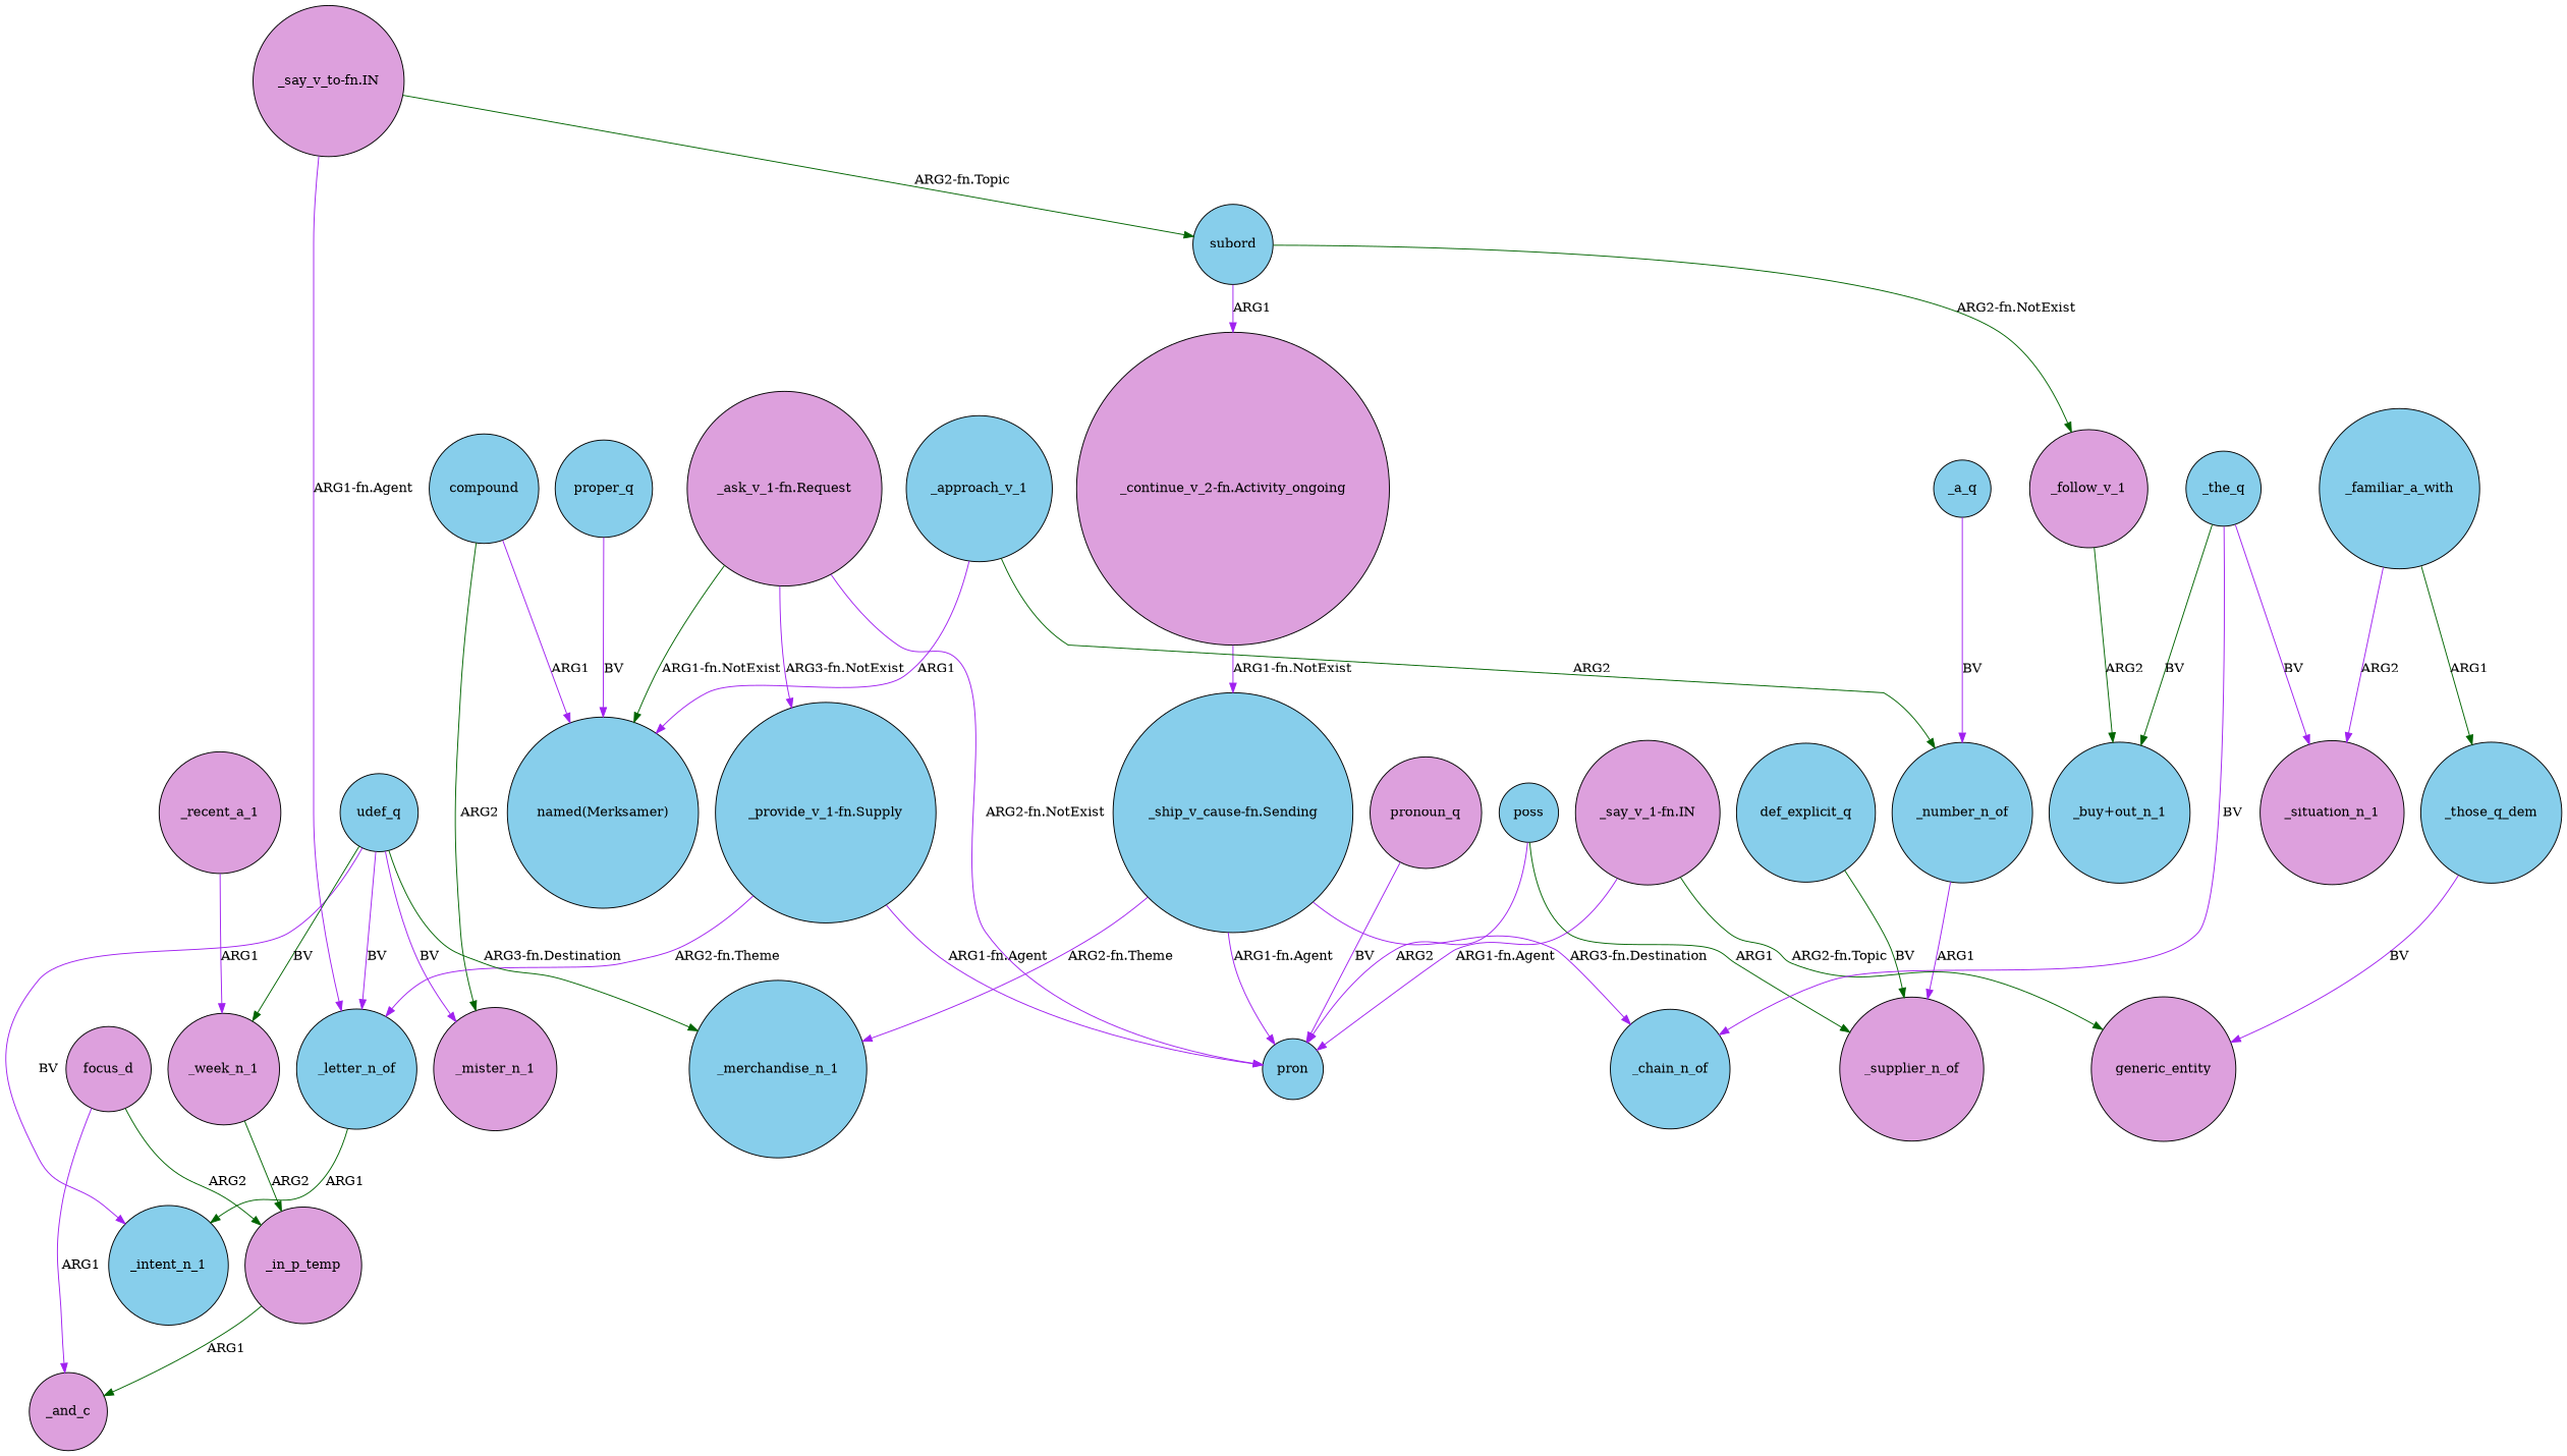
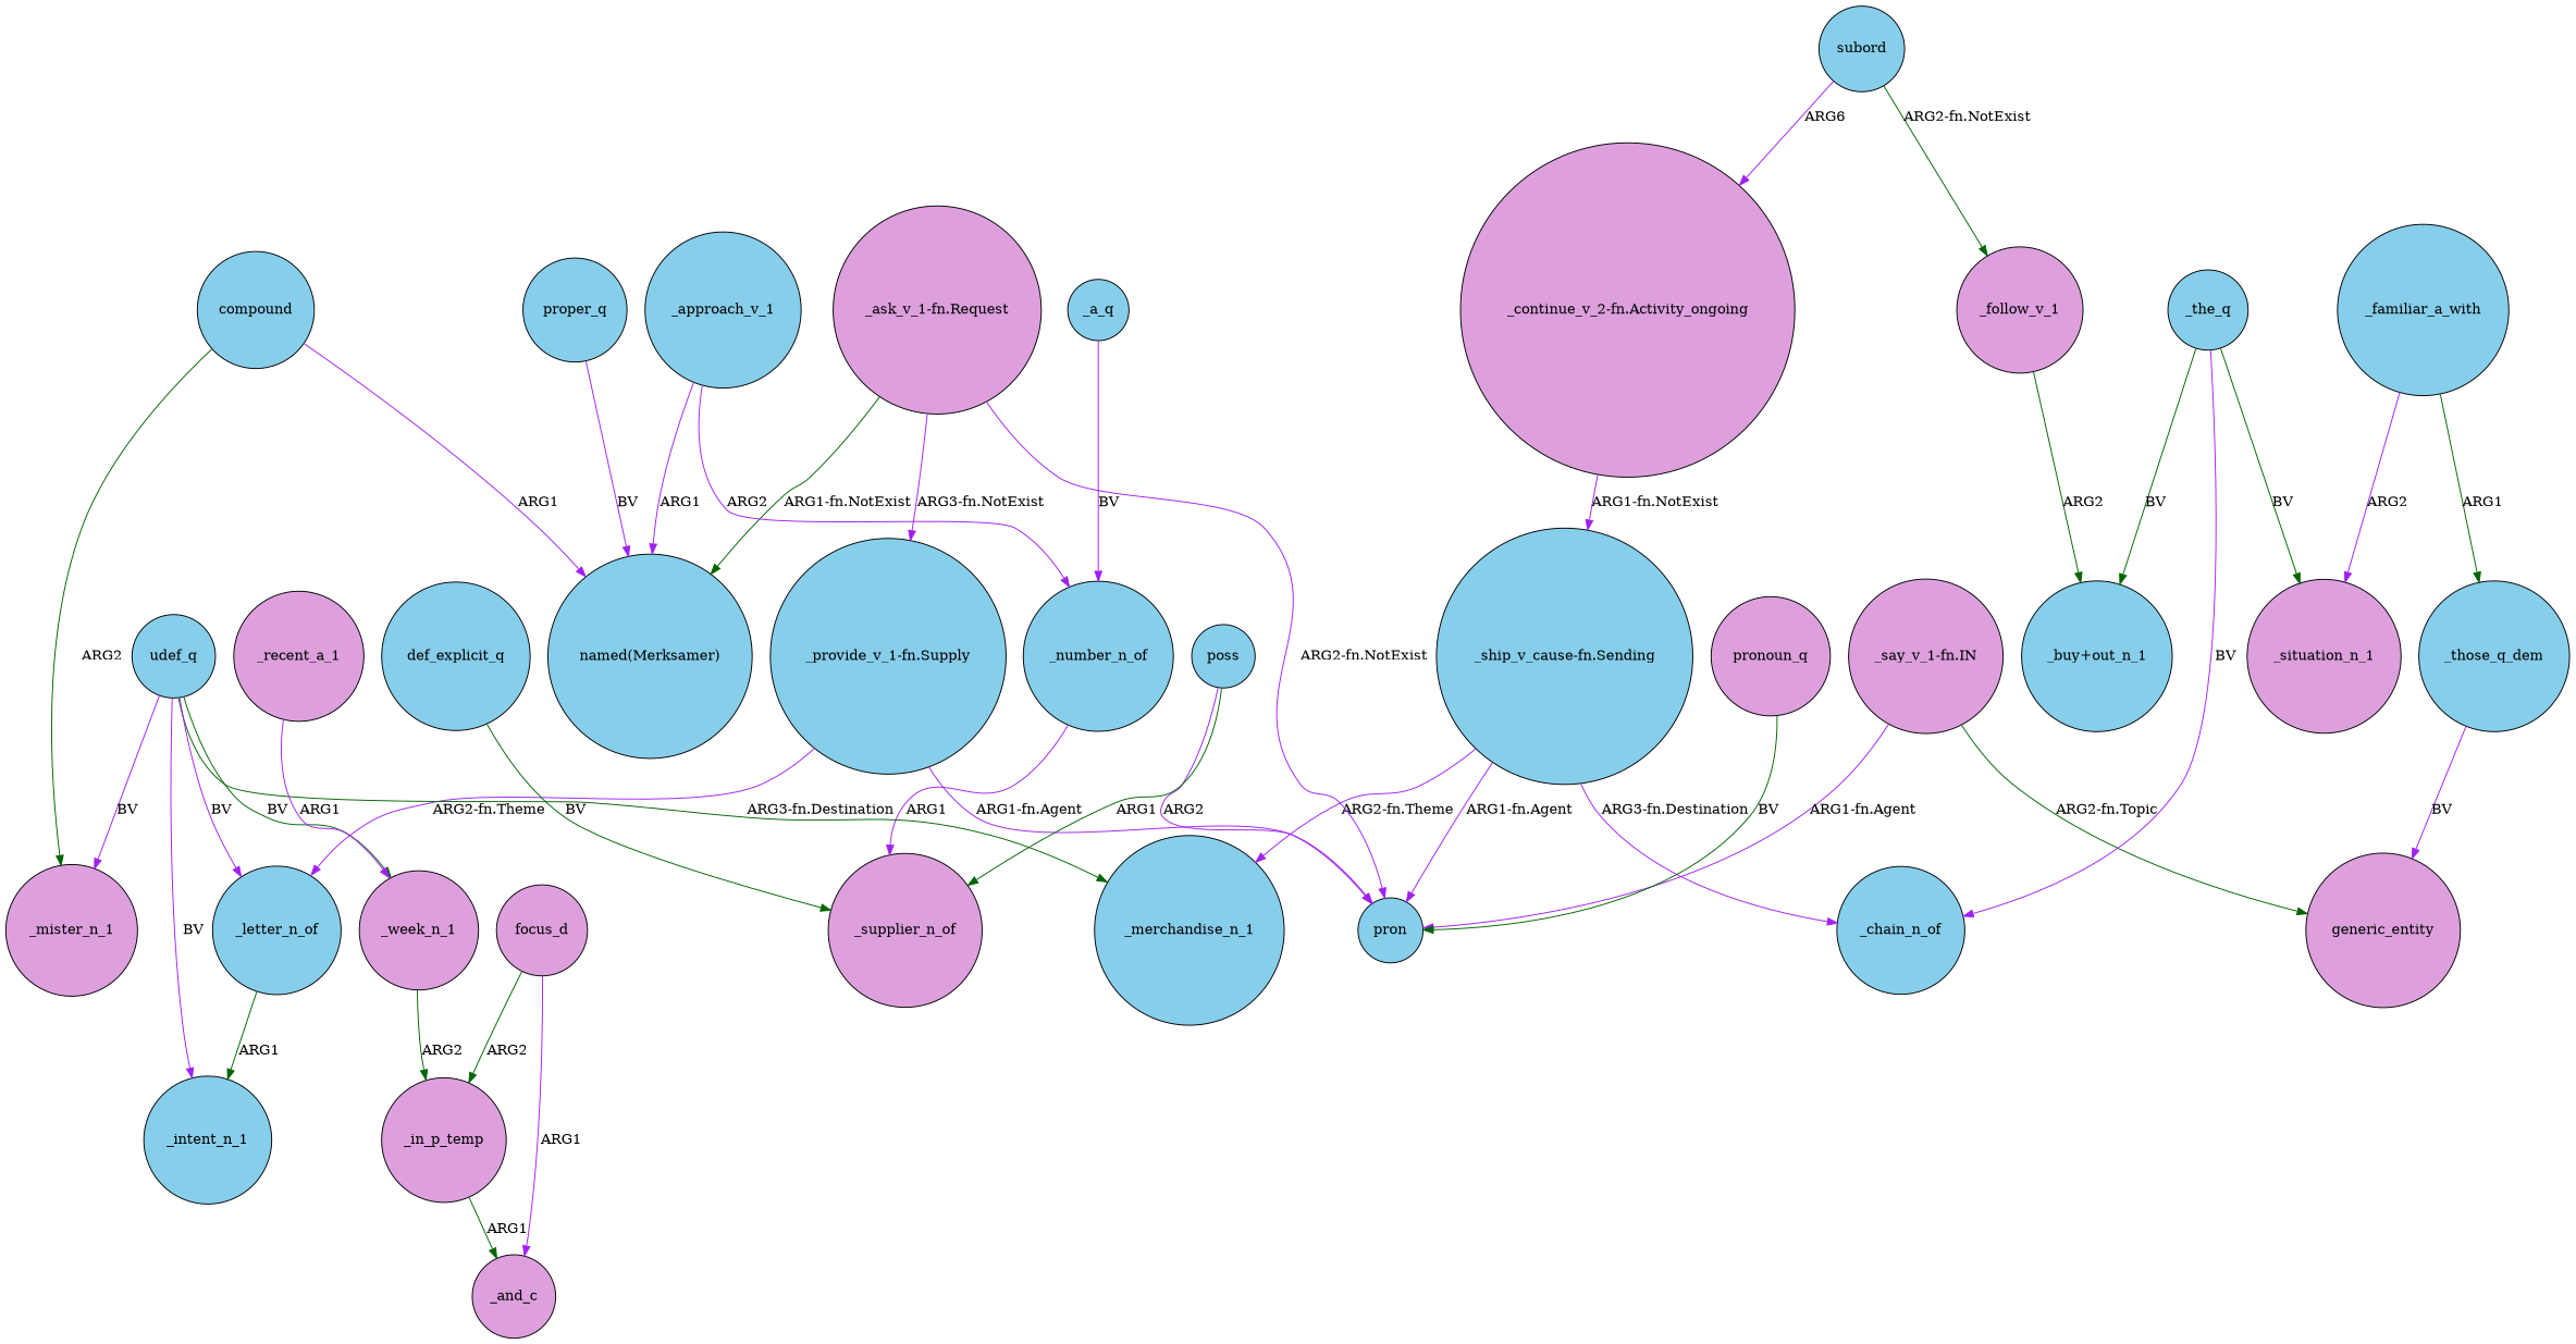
  digraph {
    node [fillcolor=skyblue shape=circle style=filled]
    edge [color=purple]
    "_continue_v_2-fn.Activity_ongoing" [fillcolor=plum]
    subord
    _follow_v_1 [fillcolor=plum]
    "_ship_v_cause-fn.Sending"
    "_buy+out_n_1"
    pron
    _merchandise_n_1
    _chain_n_of
    compound
    "named(Merksamer)"
    _mister_n_1 [fillcolor=plum]
    "_provide_v_1-fn.Supply"
    _letter_n_of
    _intent_n_1
    focus_d [fillcolor=plum]
    _in_p_temp [fillcolor=plum]
    _and_c [fillcolor=plum]
    _week_n_1 [fillcolor=plum]
    _a_q
    _number_n_of
    _supplier_n_of [fillcolor=plum]
    poss
    "_ask_v_1-fn.Request" [fillcolor=plum]
    def_explicit_q
    udef_q
-   "_say_v_to-fn.IN" [fillcolor=plum]
    "_say_v_1-fn.IN" [fillcolor=plum]
    generic_entity [fillcolor=plum]
    _the_q
    _situation_n_1 [fillcolor=plum]
    _approach_v_1
    _familiar_a_with
    _those_q_dem
    pronoun_q [fillcolor=plum]
    _recent_a_1 [fillcolor=plum]
    proper_q
    "_continue_v_2-fn.Activity_ongoing" -> "_ship_v_cause-fn.Sending" [label="ARG1-fn.NotExist"]
-   subord -> "_continue_v_2-fn.Activity_ongoing" [label=ARG1]
+   subord -> "_continue_v_2-fn.Activity_ongoing" [label=ARG6]
    subord -> _follow_v_1 [color=darkgreen label="ARG2-fn.NotExist"]
    _follow_v_1 -> "_buy+out_n_1" [color=darkgreen label=ARG2]
    "_ship_v_cause-fn.Sending" -> pron [label="ARG1-fn.Agent"]
    "_ship_v_cause-fn.Sending" -> _merchandise_n_1 [label="ARG2-fn.Theme"]
    "_ship_v_cause-fn.Sending" -> _chain_n_of [label="ARG3-fn.Destination"]
    compound -> "named(Merksamer)" [label=ARG1]
    compound -> _mister_n_1 [color=darkgreen label=ARG2]
    "_provide_v_1-fn.Supply" -> pron [label="ARG1-fn.Agent"]
    "_provide_v_1-fn.Supply" -> _letter_n_of [label="ARG2-fn.Theme"]
    _letter_n_of -> _intent_n_1 [color=darkgreen label=ARG1]
    focus_d -> _in_p_temp [color=darkgreen label=ARG2]
    focus_d -> _and_c [label=ARG1]
    _in_p_temp -> _and_c [color=darkgreen label=ARG1]
    _week_n_1 -> _in_p_temp [color=darkgreen label=ARG2]
    _a_q -> _number_n_of [label=BV]
    _number_n_of -> _supplier_n_of [label=ARG1]
    poss -> pron [label=ARG2]
    poss -> _supplier_n_of [color=darkgreen label=ARG1]
    "_ask_v_1-fn.Request" -> pron [label="ARG2-fn.NotExist"]
    "_ask_v_1-fn.Request" -> "named(Merksamer)" [color=darkgreen label="ARG1-fn.NotExist"]
    "_ask_v_1-fn.Request" -> "_provide_v_1-fn.Supply" [label="ARG3-fn.NotExist"]
    def_explicit_q -> _supplier_n_of [color=darkgreen label=BV]
    udef_q -> _merchandise_n_1 [color=darkgreen label="ARG3-fn.Destination"]
    udef_q -> _mister_n_1 [label=BV]
    udef_q -> _letter_n_of [label=BV]
    udef_q -> _intent_n_1 [label=BV]
    udef_q -> _week_n_1 [color=darkgreen label=BV]
-   "_say_v_to-fn.IN" -> subord [color=darkgreen label="ARG2-fn.Topic"]
-   "_say_v_to-fn.IN" -> _letter_n_of [label="ARG1-fn.Agent"]
    "_say_v_1-fn.IN" -> pron [label="ARG1-fn.Agent"]
    "_say_v_1-fn.IN" -> generic_entity [color=darkgreen label="ARG2-fn.Topic"]
    _the_q -> "_buy+out_n_1" [color=darkgreen label=BV]
    _the_q -> _chain_n_of [label=BV]
-   _the_q -> _situation_n_1 [label=BV]
+   _the_q -> _situation_n_1 [color=darkgreen label=BV]
    _approach_v_1 -> "named(Merksamer)" [label=ARG1]
-   _approach_v_1 -> _number_n_of [color=darkgreen label=ARG2]
+   _approach_v_1 -> _number_n_of [label=ARG2]
    _familiar_a_with -> _situation_n_1 [label=ARG2]
    _familiar_a_with -> _those_q_dem [color=darkgreen label=ARG1]
    _those_q_dem -> generic_entity [label=BV]
-   pronoun_q -> pron [label=BV]
+   pronoun_q -> pron [color=darkgreen label=BV]
    _recent_a_1 -> _week_n_1 [label=ARG1]
    proper_q -> "named(Merksamer)" [label=BV]
  }
